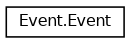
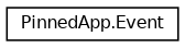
  digraph {
    rankdir=TB
-   n1 [color=black fillcolor=white fontname=Helvetica fontsize=10 height=0.2 label="Event.Event" shape=record style=filled width=0.4]
+   n1 [color=black fillcolor=white fontname=Helvetica fontsize=10 height=0.2 label="PinnedApp.Event" shape=record style=filled width=0.4]
  }
